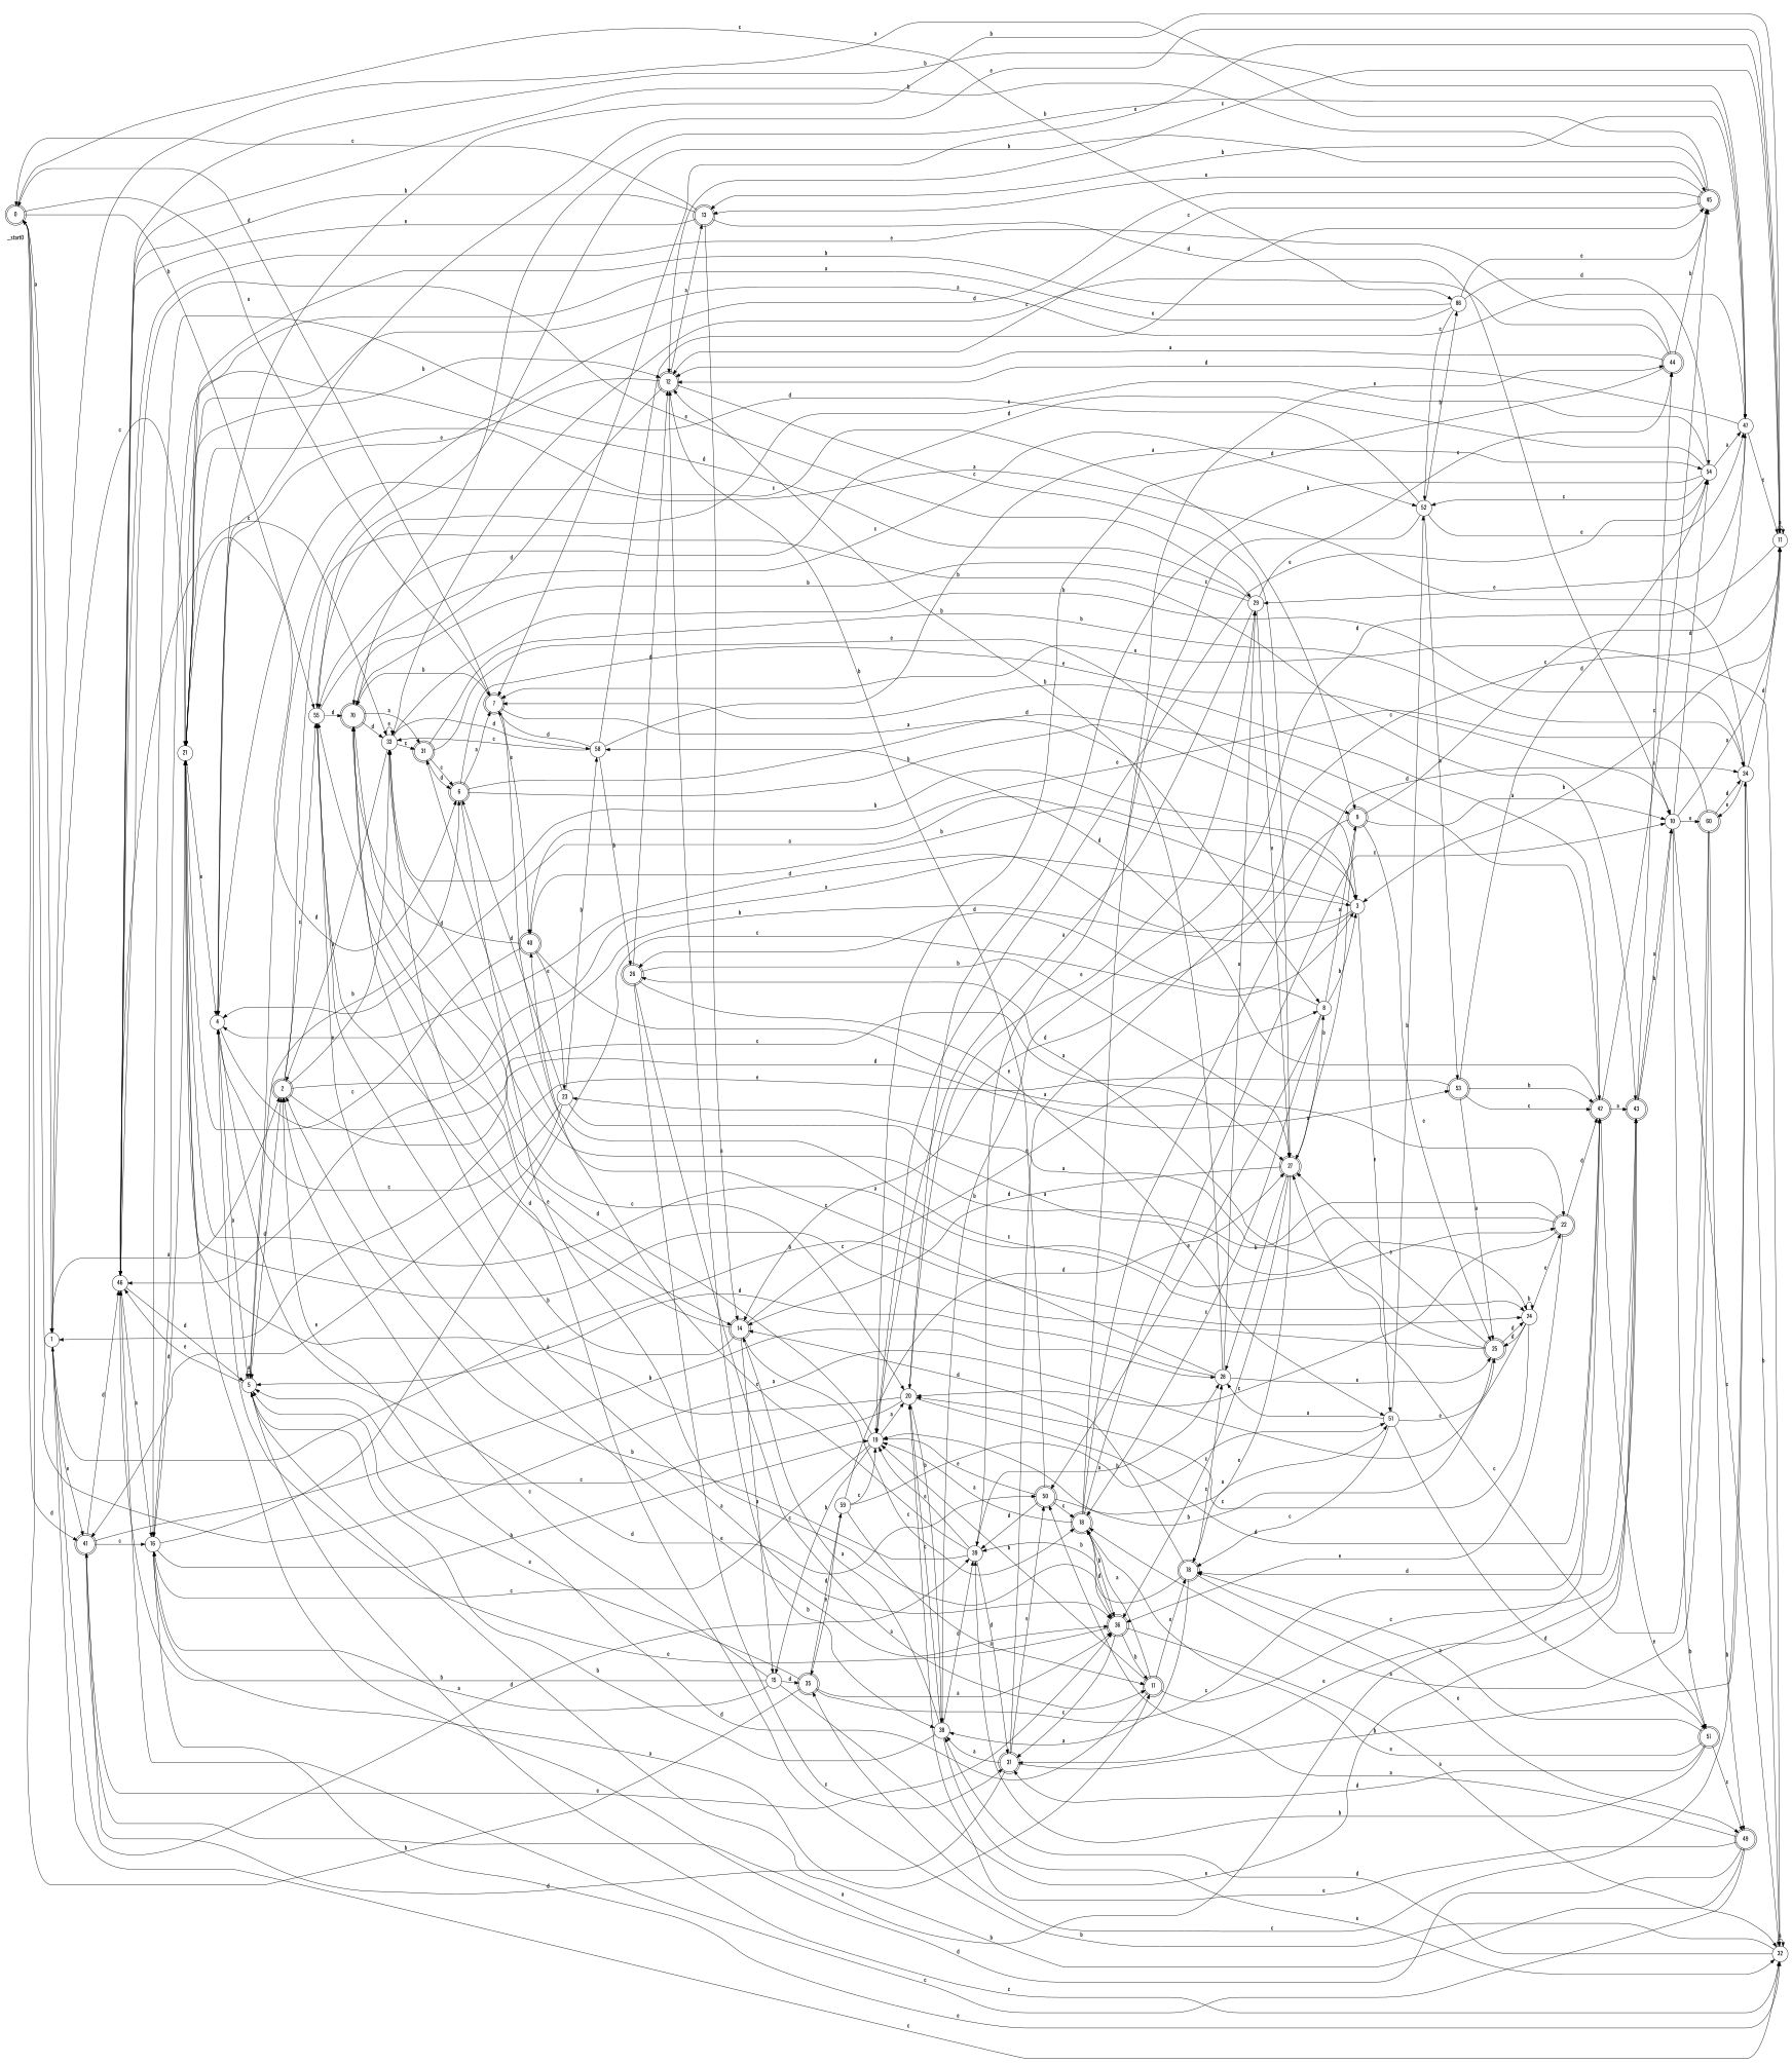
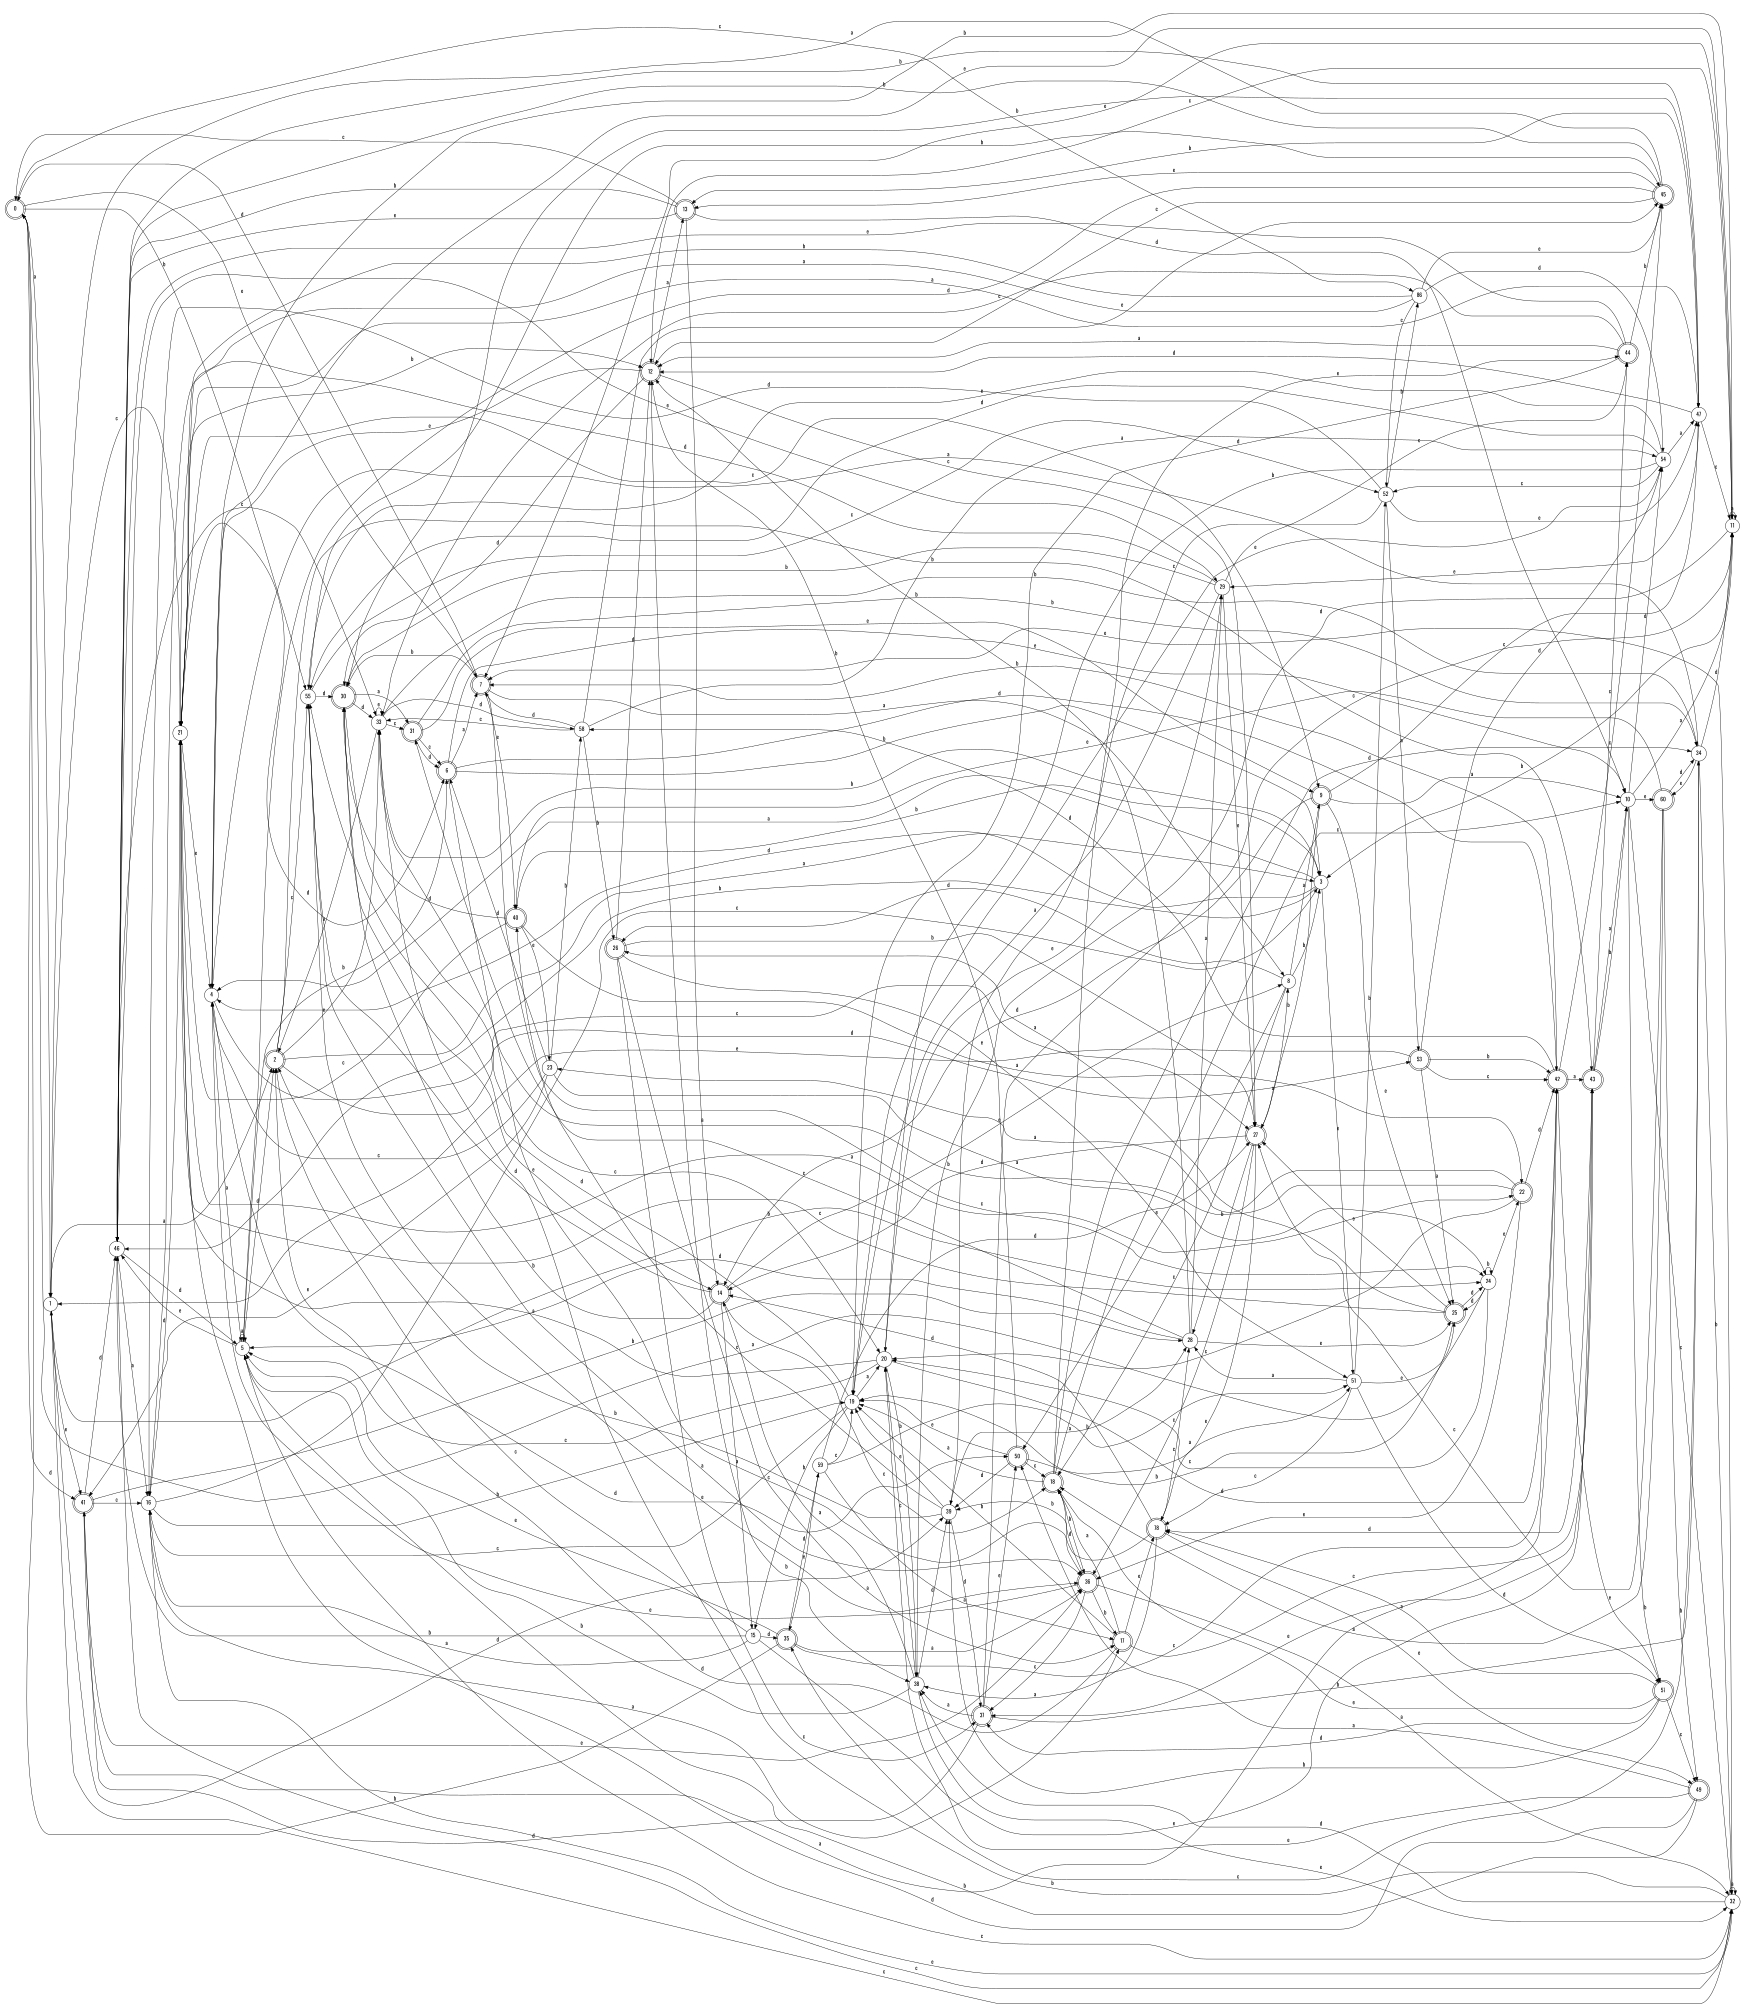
  digraph {
    fontname=Oswald
    rankdir=LR
    node [fontname=Oswald shape=doublecircle color=black fillcolor=white style="rounded,filled"]
    edge [fontname=Oswald]
-   __start0 [shape=none color="" fillcolor="" style=""]
    n2 [label=0]
    n3 [label=1 shape=circle style=filled]
    n4 [label=7]
    n5 [label=41]
    n6 [label=55 shape=circle style=filled]
    n7 [label=86 shape=circle style=filled]
    n8 [label=2]
    n9 [label=21 shape=circle style=filled]
    n10 [label=24 shape=circle style=filled]
    n11 [label=39 shape=circle style=filled]
    n12 [label=8 shape=circle style=filled]
-   n13 [label=70]
+   n13 [label=30]
    n14 [label=40]
    n15 [label=46 shape=circle style=filled]
    n16 [label=36]
    n17 [label=42]
    n18 [label=16 shape=circle style=filled]
    n19 [label=28 shape=circle style=filled]
    n20 [label=45]
    n21 [label=52 shape=circle style=filled]
    n22 [label=54 shape=circle style=filled]
    n23 [label=3 shape=circle style=filled]
    n24 [label=33 shape=circle style=filled]
    n25 [label=43]
    n26 [label=53]
    n27 [label=4 shape=circle style=filled]
    n28 [label=6]
    n29 [label=9]
    n30 [label=12]
    n31 [label=22]
    n32 [label=25]
    n33 [label=20 shape=circle style=filled]
    n34 [label=19 shape=circle style=filled]
    n35 [label=37]
    n36 [label=51 shape=circle style=filled]
    n37 [label=34 shape=circle style=filled]
    n38 [label=58 shape=circle style=filled]
    n39 [label=31]
    n40 [label=10 shape=circle style=filled]
    n41 [label=78]
    n42 [label=44]
    n43 [label=5 shape=circle style=filled]
    n44 [label=11 shape=circle style=filled]
    n45 [label=27]
    n46 [label=50]
    n47 [label=47 shape=circle style=filled]
    n48 [label=29 shape=circle style=filled]
    n49 [label=57]
    n50 [label=32 shape=circle style=filled]
    n51 [label=38 shape=circle style=filled]
    n52 [label=14]
    n53 [label=18]
    n54 [label=60]
    n55 [label=17]
    n56 [label=26]
    n57 [label=23 shape=circle style=filled]
    n58 [label=15 shape=circle style=filled]
    n59 [label=13]
    n60 [label=49]
    n61 [label=35]
    n62 [label=59 shape=circle style=filled]
    n2 -> n3 [label=a]
    n2 -> n4 [label=e]
    n2 -> n5 [label=d]
    n2 -> n6 [label=b]
    n2 -> n7 [label=c]
    n3 -> n5 [label=e]
    n3 -> n8 [label=a]
    n3 -> n9 [label=c]
    n3 -> n10 [label=b]
    n3 -> n11 [label=d]
    n4 -> n2 [label=d]
    n4 -> n10 [label=c]
    n4 -> n12 [label=a]
    n4 -> n13 [label=b]
    n4 -> n14 [label=e]
    n5 -> n15 [label=d]
    n5 -> n16 [label=e]
    n5 -> n17 [label=a]
    n5 -> n18 [label=c]
    n5 -> n19 [label=b]
    n6 -> n13 [label=d]
    n6 -> n16 [label=a]
    n6 -> n16 [label=e]
    n6 -> n20 [label=b]
    n6 -> n21 [label=c]
    n7 -> n9 [label=a]
    n7 -> n9 [label=b]
    n7 -> n20 [label=e]
    n7 -> n21 [label=c]
    n7 -> n22 [label=d]
    n8 -> n6 [label=c]
    n8 -> n23 [label=a]
    n8 -> n24 [label=e]
    n8 -> n25 [label=b]
    n8 -> n26 [label=d]
    n9 -> n27 [label=e]
    n9 -> n28 [label=d]
    n9 -> n29 [label=c]
    n9 -> n30 [label=b]
    n9 -> n31 [label=a]
    n10 -> n2 [label=a]
    n10 -> n10 [label=b]
    n10 -> n31 [label=e]
    n10 -> n32 [label=d]
    n10 -> n33 [label=c]
    n11 -> n8 [label=b]
    n11 -> n14 [label=c]
    n11 -> n19 [label=a]
    n11 -> n34 [label=e]
    n11 -> n35 [label=d]
    n12 -> n23 [label=b]
    n12 -> n29 [label=a]
    n12 -> n46 [label=e]
    n12 -> n53 [label=c]
    n12 -> n56 [label=d]
    n13 -> n24 [label=d]
    n13 -> n33 [label=c]
    n13 -> n39 [label=a]
    n13 -> n47 [label=b]
    n13 -> n52 [label=e]
    n14 -> n9 [label=c]
    n14 -> n13 [label=d]
    n14 -> n23 [label=b]
    n14 -> n31 [label=a]
    n14 -> n57 [label=e]
    n15 -> n18 [label=a]
    n15 -> n24 [label=c]
    n15 -> n43 [label=d]
    n15 -> n47 [label=b]
    n15 -> n48 [label=e]
    n16 -> n27 [label=e]
    n16 -> n35 [label=c]
    n16 -> n50 [label=a]
    n16 -> n53 [label=d]
    n16 -> n55 [label=b]
    n17 -> n4 [label=b]
    n17 -> n20 [label=c]
    n17 -> n25 [label=a]
    n17 -> n38 [label=d]
    n17 -> n49 [label=e]
    n18 -> n9 [label=d]
    n18 -> n23 [label=c]
    n18 -> n34 [label=b]
    n18 -> n50 [label=e]
    n18 -> n55 [label=a]
    n19 -> n30 [label=b]
    n19 -> n32 [label=e]
    n19 -> n39 [label=c]
    n19 -> n43 [label=d]
    n19 -> n48 [label=a]
    n20 -> n3 [label=a]
    n20 -> n15 [label=b]
    n20 -> n30 [label=c]
    n20 -> n43 [label=d]
    n20 -> n59 [label=e]
    n21 -> n7 [label=b]
    n21 -> n11 [label=c]
    n21 -> n18 [label=d]
    n21 -> n26 [label=a]
    n21 -> n47 [label=e]
    n22 -> n6 [label=d]
    n22 -> n6 [label=e]
    n22 -> n21 [label=c]
    n22 -> n33 [label=b]
    n22 -> n47 [label=a]
    n23 -> n15 [label=b]
    n23 -> n24 [label=b]
    n23 -> n27 [label=a]
    n23 -> n27 [label=d]
    n23 -> n36 [label=e]
    n24 -> n8 [label=a]
    n24 -> n24 [label=e]
    n24 -> n37 [label=b]
    n24 -> n38 [label=d]
    n24 -> n39 [label=c]
    n25 -> n35 [label=e]
    n25 -> n40 [label=a]
    n25 -> n40 [label=b]
    n25 -> n41 [label=d]
    n25 -> n42 [label=c]
    n26 -> n3 [label=e]
    n26 -> n17 [label=b]
    n26 -> n17 [label=c]
    n26 -> n22 [label=d]
    n26 -> n32 [label=a]
    n27 -> n43 [label=a]
    n27 -> n44 [label=b]
    n27 -> n44 [label=e]
    n27 -> n45 [label=c]
    n27 -> n46 [label=d]
    n28 -> n4 [label=a]
    n28 -> n16 [label=c]
    n28 -> n17 [label=d]
    n28 -> n23 [label=b]
    n28 -> n40 [label=e]
    n29 -> n32 [label=e]
    n29 -> n40 [label=a]
    n29 -> n45 [label=b]
    n29 -> n47 [label=c]
    n29 -> n52 [label=d]
    n30 -> n13 [label=d]
    n30 -> n27 [label=e]
    n30 -> n45 [label=c]
    n30 -> n51 [label=b]
    n30 -> n59 [label=a]
    n31 -> n16 [label=e]
    n31 -> n17 [label=d]
    n31 -> n24 [label=b]
    n31 -> n33 [label=c]
    n31 -> n57 [label=a]
    n32 -> n9 [label=c]
    n32 -> n10 [label=d]
    n32 -> n34 [label=b]
    n32 -> n45 [label=e]
    n32 -> n56 [label=a]
    n33 -> n9 [label=a]
    n33 -> n17 [label=d]
    n33 -> n43 [label=c]
    n33 -> n48 [label=e]
    n33 -> n51 [label=b]
    n34 -> n6 [label=d]
    n34 -> n18 [label=c]
    n34 -> n22 [label=e]
    n34 -> n33 [label=a]
    n34 -> n58 [label=b]
    n35 -> n5 [label=d]
    n35 -> n37 [label=b]
    n35 -> n44 [label=c]
    n35 -> n46 [label=e]
    n35 -> n51 [label=a]
    n36 -> n19 [label=a]
    n36 -> n21 [label=b]
    n36 -> n32 [label=e]
    n36 -> n41 [label=c]
    n36 -> n49 [label=d]
    n37 -> n27 [label=a]
    n37 -> n44 [label=d]
    n37 -> n50 [label=b]
    n37 -> n54 [label=e]
    n37 -> n61 [label=c]
    n38 -> n4 [label=d]
    n38 -> n20 [label=e]
    n38 -> n22 [label=a]
    n38 -> n24 [label=c]
    n38 -> n56 [label=b]
    n39 -> n28 [label=c]
    n39 -> n28 [label=d]
    n39 -> n29 [label=e]
    n39 -> n37 [label=b]
    n40 -> n22 [label=d]
    n40 -> n44 [label=a]
    n40 -> n49 [label=b]
    n40 -> n50 [label=c]
    n40 -> n54 [label=e]
    n41 -> n11 [label=b]
    n41 -> n19 [label=c]
    n41 -> n51 [label=a]
    n41 -> n52 [label=d]
    n41 -> n60 [label=e]
    n42 -> n15 [label=e]
    n42 -> n20 [label=b]
    n42 -> n24 [label=c]
    n42 -> n30 [label=a]
    n42 -> n34 [label=d]
    n43 -> n8 [label=d]
    n43 -> n15 [label=e]
    n43 -> n28 [label=b]
    n43 -> n43 [label=a]
    n43 -> n50 [label=c]
    n44 -> n4 [label=e]
    n44 -> n23 [label=b]
    n44 -> n30 [label=c]
    n44 -> n44 [label=a]
    n44 -> n51 [label=d]
    n45 -> n12 [label=a]
    n45 -> n16 [label=c]
    n45 -> n19 [label=b]
    n45 -> n41 [label=e]
    n45 -> n52 [label=d]
    n46 -> n11 [label=d]
    n46 -> n30 [label=b]
    n46 -> n34 [label=e]
    n46 -> n36 [label=a]
    n46 -> n53 [label=c]
    n47 -> n9 [label=a]
    n47 -> n30 [label=d]
    n47 -> n44 [label=c]
    n47 -> n48 [label=e]
    n47 -> n59 [label=b]
    n48 -> n13 [label=b]
    n48 -> n18 [label=d]
    n48 -> n34 [label=a]
    n48 -> n42 [label=c]
    n48 -> n45 [label=e]
    n49 -> n11 [label=b]
    n49 -> n35 [label=d]
    n49 -> n41 [label=a]
    n49 -> n53 [label=e]
    n49 -> n60 [label=c]
    n50 -> n3 [label=c]
    n50 -> n4 [label=e]
    n50 -> n24 [label=b]
    n50 -> n50 [label=a]
    n50 -> n51 [label=d]
    n51 -> n11 [label=d]
    n51 -> n33 [label=c]
    n51 -> n43 [label=b]
    n51 -> n50 [label=e]
    n51 -> n52 [label=a]
    n52 -> n6 [label=d]
    n52 -> n12 [label=e]
    n52 -> n13 [label=b]
    n52 -> n53 [label=c]
    n52 -> n58 [label=a]
    n53 -> n16 [label=b]
    n53 -> n34 [label=a]
    n53 -> n37 [label=d]
    n53 -> n40 [label=c]
    n53 -> n42 [label=e]
    n54 -> n14 [label=e]
    n54 -> n37 [label=d]
    n54 -> n45 [label=c]
    n54 -> n53 [label=a]
    n54 -> n60 [label=b]
    n55 -> n8 [label=d]
    n55 -> n25 [label=c]
    n55 -> n34 [label=b]
    n55 -> n41 [label=e]
    n55 -> n53 [label=a]
    n56 -> n30 [label=d]
    n56 -> n35 [label=c]
    n56 -> n36 [label=e]
    n56 -> n45 [label=b]
    n56 -> n55 [label=a]
    n57 -> n5 [label=e]
    n57 -> n10 [label=a]
    n57 -> n27 [label=c]
    n57 -> n28 [label=d]
    n57 -> n38 [label=b]
    n58 -> n8 [label=c]
    n58 -> n15 [label=b]
    n58 -> n18 [label=a]
    n58 -> n25 [label=e]
    n58 -> n61 [label=d]
    n59 -> n2 [label=c]
    n59 -> n15 [label=b]
    n59 -> n15 [label=e]
    n59 -> n40 [label=d]
    n59 -> n52 [label=a]
    n60 -> n9 [label=d]
-   n60 -> n15 [label=c]
+   n50 -> n15 [label=c]
    n60 -> n33 [label=e]
    n60 -> n43 [label=b]
    n60 -> n46 [label=a]
    n61 -> n2 [label=b]
    n61 -> n16 [label=a]
    n61 -> n17 [label=c]
    n61 -> n43 [label=e]
    n61 -> n62 [label=d]
    n62 -> n34 [label=c]
    n62 -> n36 [label=b]
    n62 -> n45 [label=d]
    n62 -> n55 [label=a]
    n62 -> n61 [label=e]
  }
